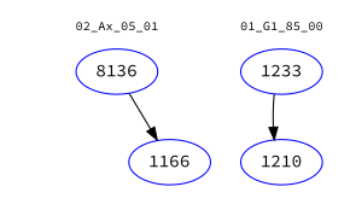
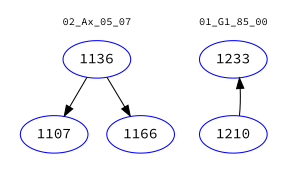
  digraph {
    fontname="Source Code Pro"
    node [color=blue fontname="Source Code Pro"]
    edge [color=black fontname="Source Code Pro"]
-   n1 [label=8136]
+   n1 [label=1136]
+   n2 [label=1107]
    n3 [label=1166]
    n4 [label=1233]
    n5 [label=1210]
    subgraph cluster_1 {
      color=white
      fontsize=10
-     label="02_Ax_05_01"
+     label="02_Ax_05_07"
      n1
+     n2
      n3
    }
    subgraph cluster_2 {
      color=white
      fontsize=10
      label="01_G1_85_00"
      n4
      n5
    }
+   n1 -> n2
    n1 -> n3
-   n4 -> n5
+   n5 -> n4
  }
